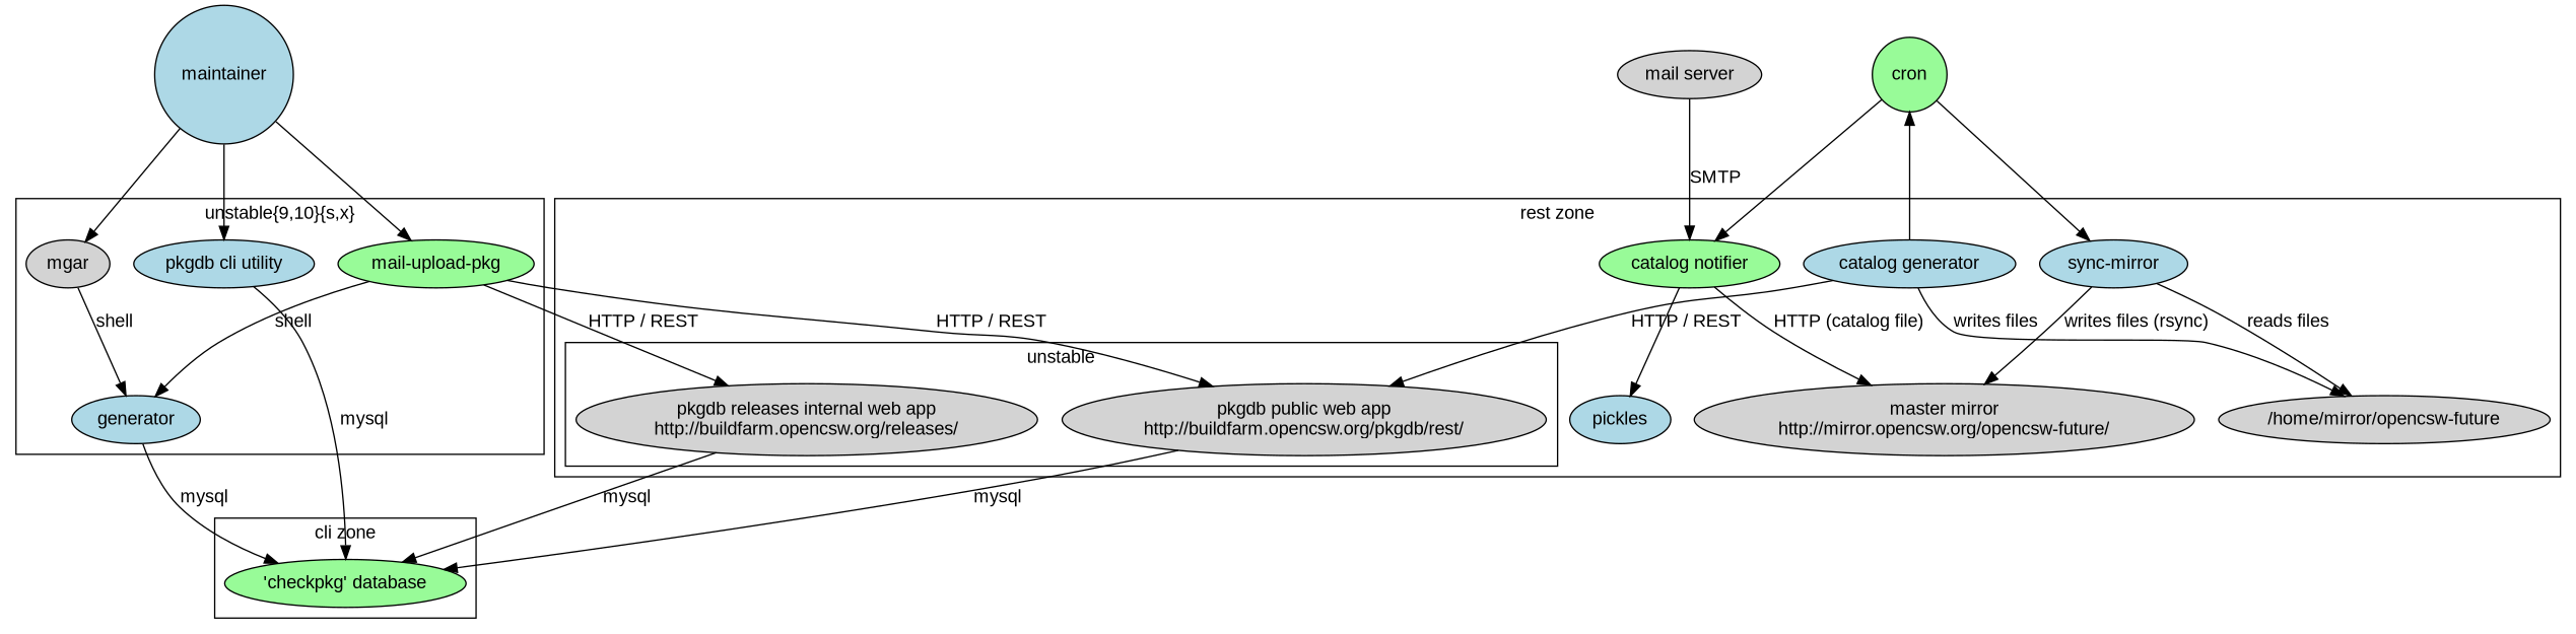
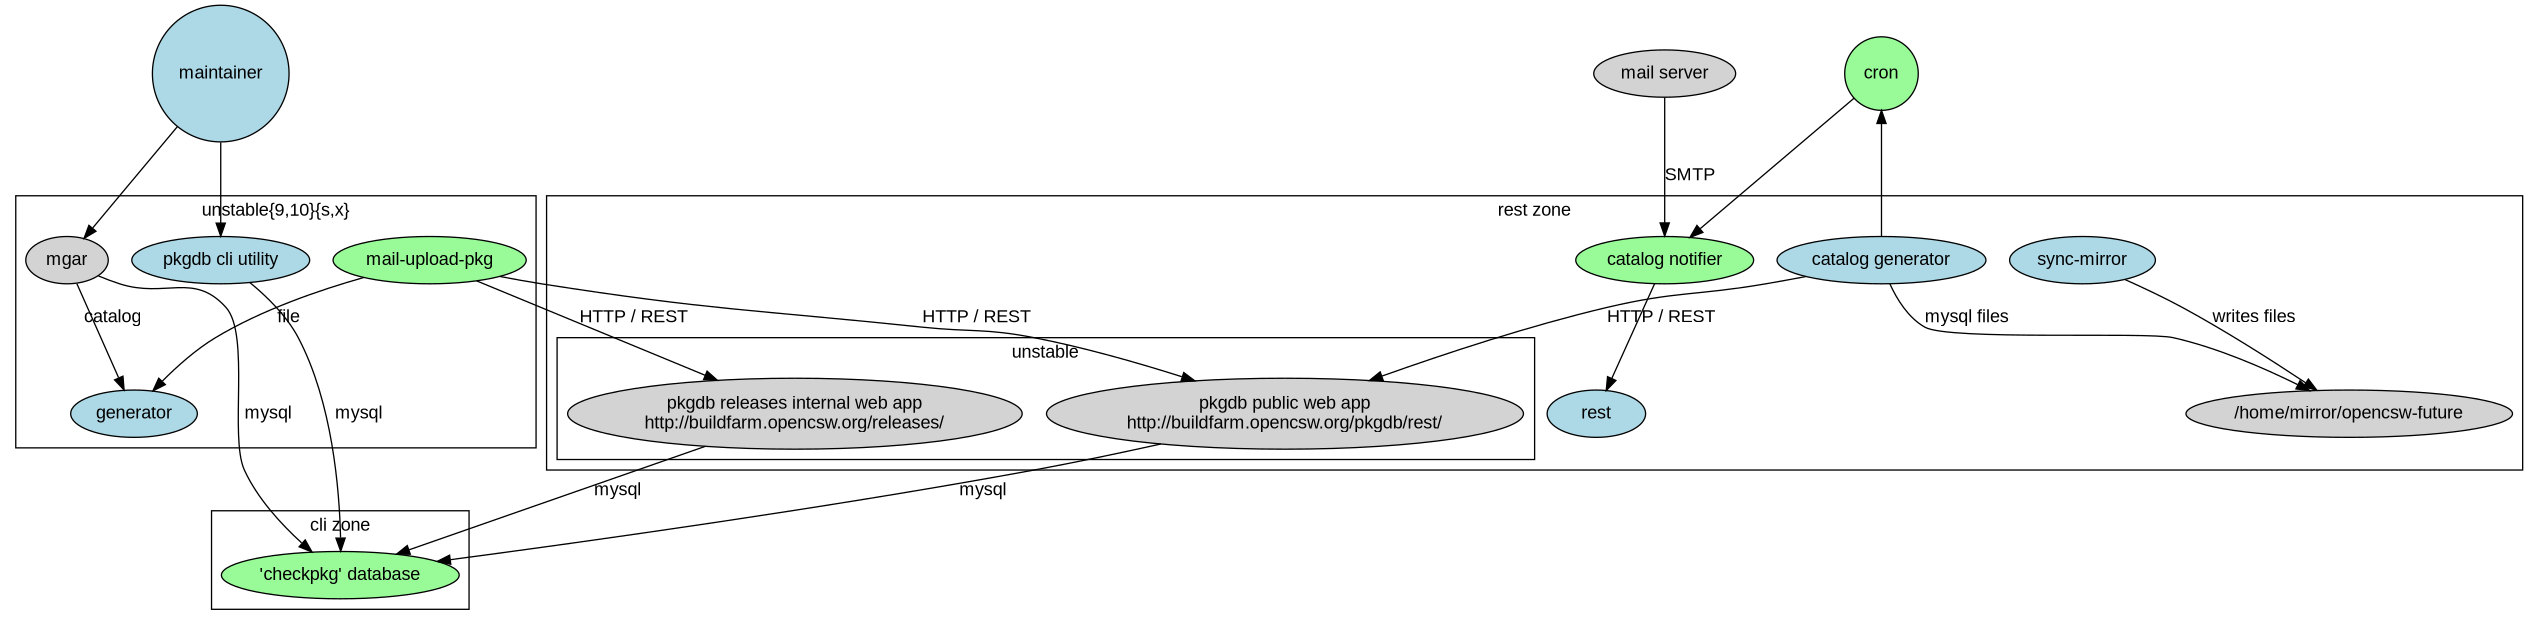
  digraph {
    fontname="Liberation Sans"
    node [fillcolor=lightgrey fontname="Liberation Sans" style=filled]
    edge [fontname="Liberation Sans"]
    n1 [label="pkgdb public web app\nhttp://buildfarm.opencsw.org/pkgdb/rest/"]
    n2 [label="pkgdb releases internal web app\nhttp://buildfarm.opencsw.org/releases/"]
    n3 [fillcolor=lightblue label="catalog generator"]
    n4 [label="/home/mirror/opencsw-future"]
    n5 [fillcolor=palegreen label="catalog notifier"]
-   n6 [label="master mirror\nhttp://mirror.opencsw.org/opencsw-future/"]
-   n7 [fillcolor=lightblue label=pickles]
+   n7 [fillcolor=lightblue label=rest]
    n8 [fillcolor=lightblue label="sync-mirror"]
    n9 [fillcolor=palegreen label="mail-upload-pkg"]
    n10 [fillcolor=lightblue label="pkgdb cli utility"]
    n11 [label=mgar]
    n12 [fillcolor=lightblue label=generator]
    n13 [fillcolor=palegreen label="'checkpkg' database"]
    cron [fillcolor=palegreen shape=circle]
    n15 [label="mail server"]
    maintainer [fillcolor=lightblue shape=circle]
    subgraph cluster_1 {
      label="rest zone"
      n3
      n4
      n5
-     n6
      n7
      n8
      subgraph cluster_2 {
        label=unstable
        n1
        n2
      }
    }
    subgraph cluster_3 {
      label="unstable{9,10}{s,x}"
      n9
      n10
      n11
      n12
    }
    subgraph cluster_4 {
      label="cli zone"
      n13
    }
    subgraph cluster_5 {
      label="master mirror"
    }
    n1 -> n13 [label=mysql]
    n2 -> n13 [label=mysql]
    n3 -> n1 [label="HTTP / REST"]
-   n3 -> n4 [label="writes files"]
+   n3 -> n4 [label="mysql files"]
    n3 -> cron
-   n5 -> n6 [label="HTTP (catalog file)"]
    n5 -> n7
-   n8 -> n4 [label="reads files"]
-   n8 -> n6 [label="writes files (rsync)"]
+   n8 -> n4 [label="writes files"]
    n9 -> n1 [label="HTTP / REST"]
    n9 -> n2 [label="HTTP / REST"]
-   n9 -> n12 [label=shell]
+   n9 -> n12 [label=file]
    n10 -> n13 [label=mysql]
-   n11 -> n12 [label=shell]
-   n12 -> n13 [label=mysql]
+   n11 -> n12 [label=catalog]
+   n11 -> n13 [label=mysql]
    cron -> n5
-   cron -> n8
    n15 -> n5 [label=SMTP]
-   maintainer -> n9
    maintainer -> n10
    maintainer -> n11
  }
